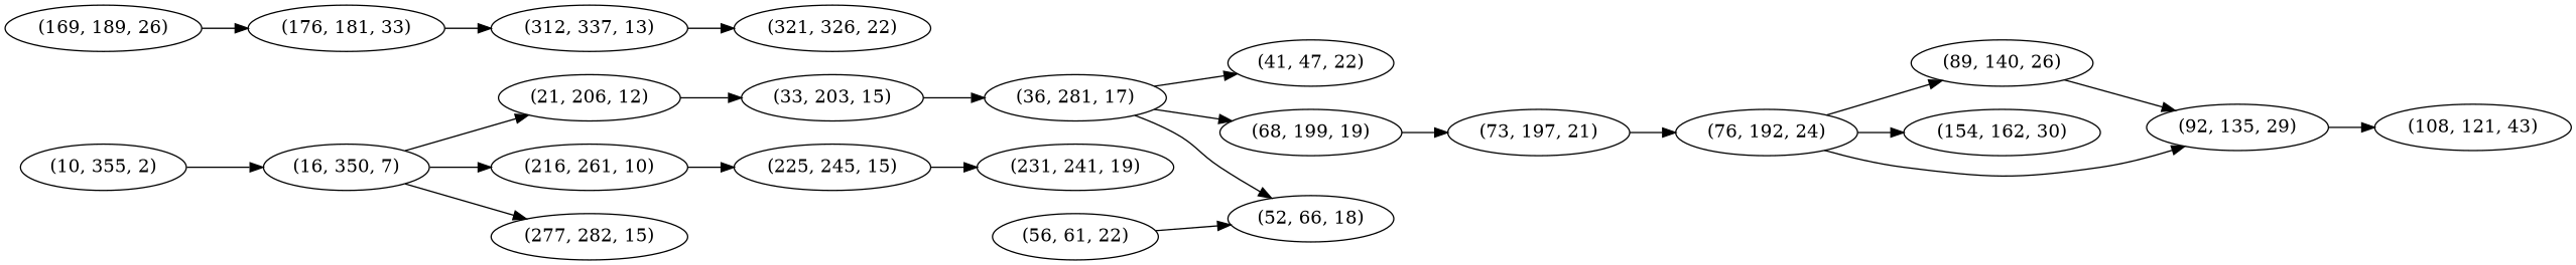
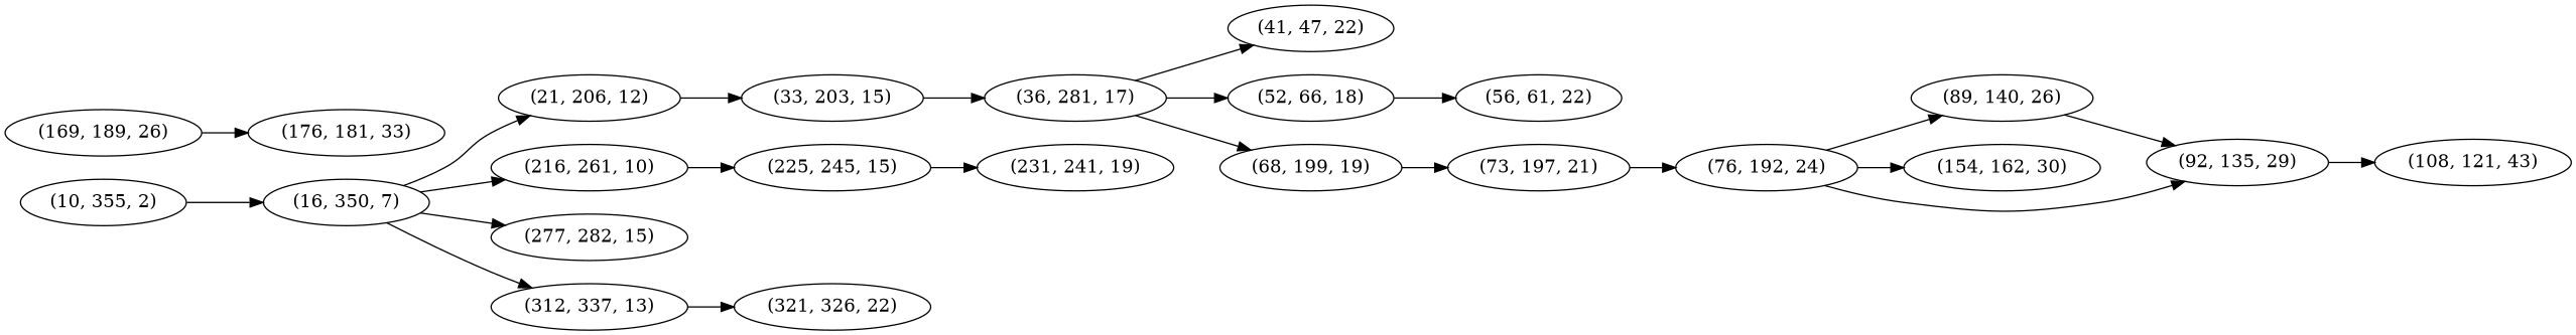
  digraph {
    rankdir=LR
    "(10, 355, 2)"
    "(16, 350, 7)"
    "(21, 206, 12)"
    "(216, 261, 10)"
    "(277, 282, 15)"
    "(312, 337, 13)"
    "(33, 203, 15)"
    "(225, 245, 15)"
    "(321, 326, 22)"
    n10 [label="(36, 281, 17)"]
    "(41, 47, 22)"
    "(52, 66, 18)"
    "(68, 199, 19)"
    "(56, 61, 22)"
    "(73, 197, 21)"
    "(76, 192, 24)"
    "(89, 140, 26)"
    "(154, 162, 30)"
    "(92, 135, 29)"
    "(169, 189, 26)"
    "(176, 181, 33)"
    "(108, 121, 43)"
    "(231, 241, 19)"
    "(10, 355, 2)" -> "(16, 350, 7)"
    "(16, 350, 7)" -> "(21, 206, 12)"
    "(16, 350, 7)" -> "(216, 261, 10)"
    "(16, 350, 7)" -> "(277, 282, 15)"
-   "(176, 181, 33)" -> "(312, 337, 13)"
+   "(16, 350, 7)" -> "(312, 337, 13)"
    "(21, 206, 12)" -> "(33, 203, 15)"
    "(216, 261, 10)" -> "(225, 245, 15)"
    "(312, 337, 13)" -> "(321, 326, 22)"
    "(33, 203, 15)" -> n10
    "(225, 245, 15)" -> "(231, 241, 19)"
    n10 -> "(41, 47, 22)"
    n10 -> "(52, 66, 18)"
    n10 -> "(68, 199, 19)"
-   "(56, 61, 22)" -> "(52, 66, 18)"
+   "(52, 66, 18)" -> "(56, 61, 22)"
    "(68, 199, 19)" -> "(73, 197, 21)"
    "(73, 197, 21)" -> "(76, 192, 24)"
    "(76, 192, 24)" -> "(89, 140, 26)"
    "(76, 192, 24)" -> "(154, 162, 30)"
    "(76, 192, 24)" -> "(92, 135, 29)"
    "(89, 140, 26)" -> "(92, 135, 29)"
    "(92, 135, 29)" -> "(108, 121, 43)"
    "(169, 189, 26)" -> "(176, 181, 33)"
  }
